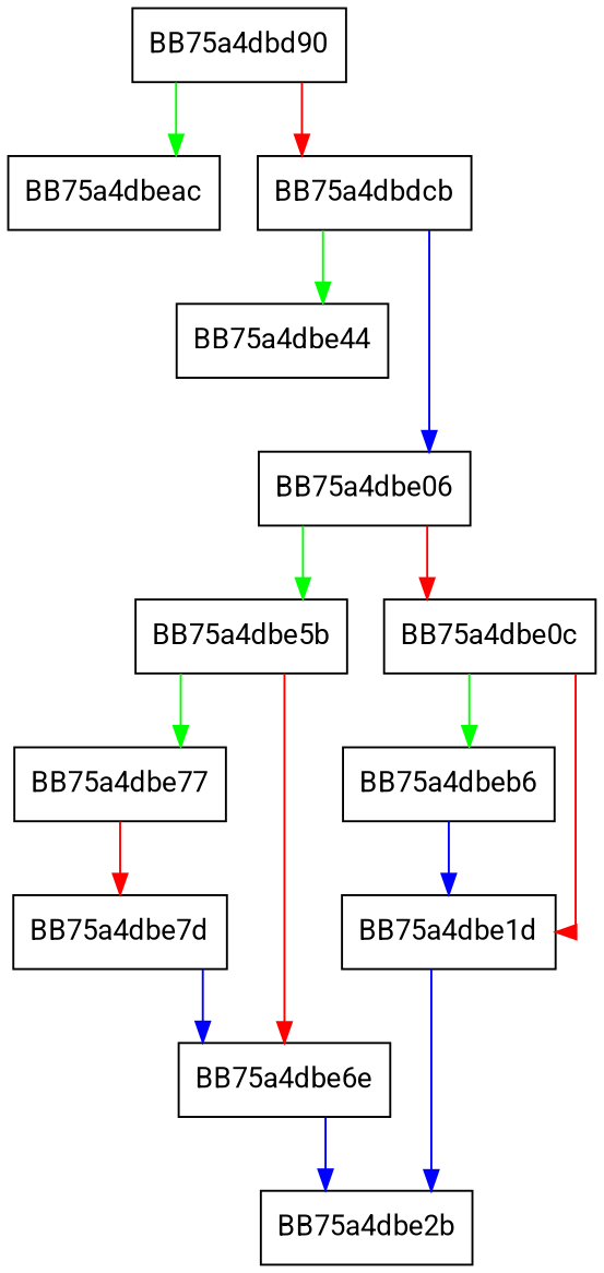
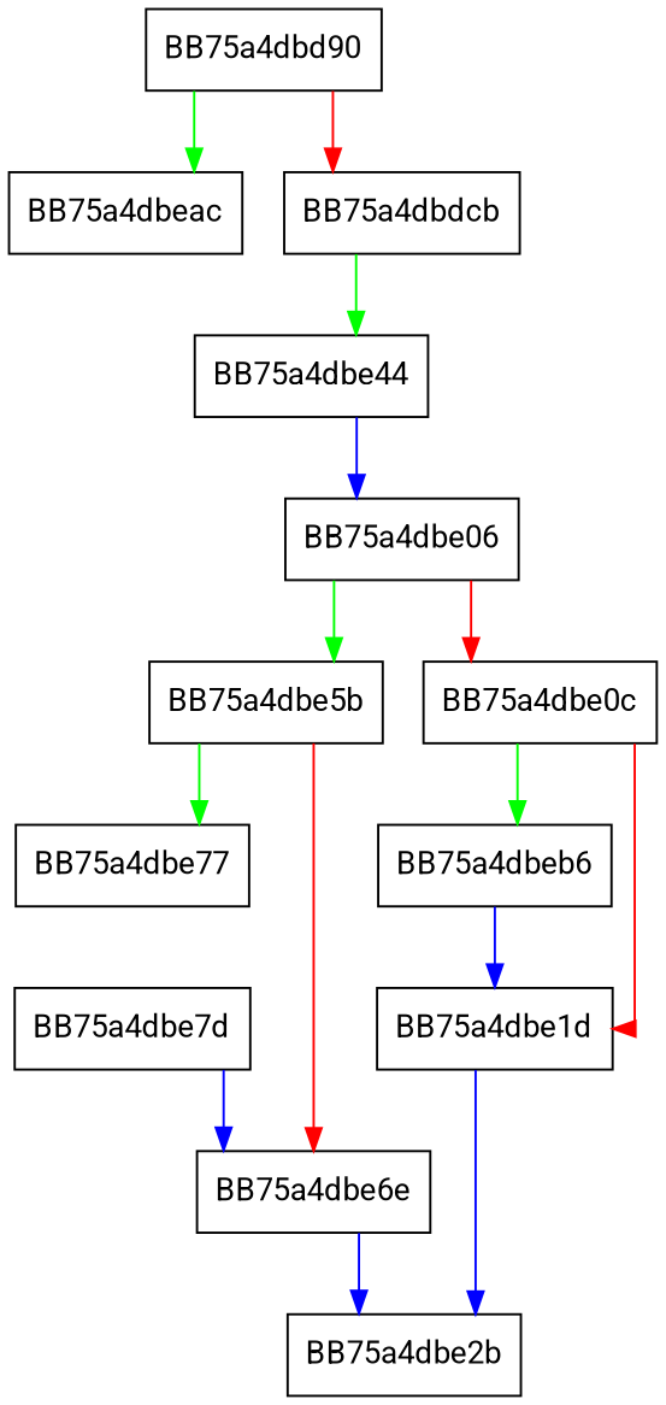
  digraph {
    fontname=Roboto
    splines=ortho
    node [fontname=Roboto shape=box]
    edge [color=green fontname=Roboto]
    BB75a4dbd90
    BB75a4dbeac
    BB75a4dbdcb
    BB75a4dbe44
    BB75a4dbe06
    BB75a4dbe5b
    BB75a4dbe0c
    BB75a4dbe77
    BB75a4dbe6e
    BB75a4dbeb6
    BB75a4dbe1d
    BB75a4dbe7d
    BB75a4dbe2b
    BB75a4dbd90 -> BB75a4dbeac
    BB75a4dbd90 -> BB75a4dbdcb [color=red]
    BB75a4dbdcb -> BB75a4dbe44
-   BB75a4dbdcb -> BB75a4dbe06 [color=blue]
+   BB75a4dbe44 -> BB75a4dbe06 [color=blue]
    BB75a4dbe06 -> BB75a4dbe5b
    BB75a4dbe06 -> BB75a4dbe0c [color=red]
    BB75a4dbe5b -> BB75a4dbe77
    BB75a4dbe5b -> BB75a4dbe6e [color=red]
    BB75a4dbe0c -> BB75a4dbeb6
    BB75a4dbe0c -> BB75a4dbe1d [color=red]
-   BB75a4dbe77 -> BB75a4dbe7d [color=red]
    BB75a4dbe6e -> BB75a4dbe2b [color=blue]
    BB75a4dbeb6 -> BB75a4dbe1d [color=blue]
    BB75a4dbe1d -> BB75a4dbe2b [color=blue]
    BB75a4dbe7d -> BB75a4dbe6e [color=blue]
  }
